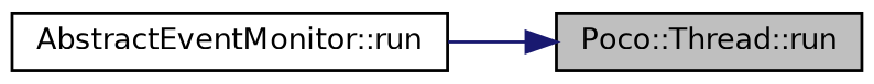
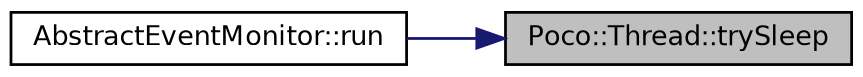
  digraph {
    rankdir=RL
    node [color=black fontname=Helvetica fontsize=10 shape=record style=filled]
-   n1 [fillcolor=grey75 fontcolor=black height=0.2 label="Poco::Thread::run" width=0.4]
+   n1 [fillcolor=grey75 fontcolor=black height=0.2 label="Poco::Thread::trySleep" width=0.4]
    n2 [fillcolor=white height=0.2 label="AbstractEventMonitor::run" width=0.4]
    n1 -> n2 [color=midnightblue dir=back fontname=Helvetica fontsize=10 labelfontname=Helvetica labelfontsize=10 style=solid]
  }
